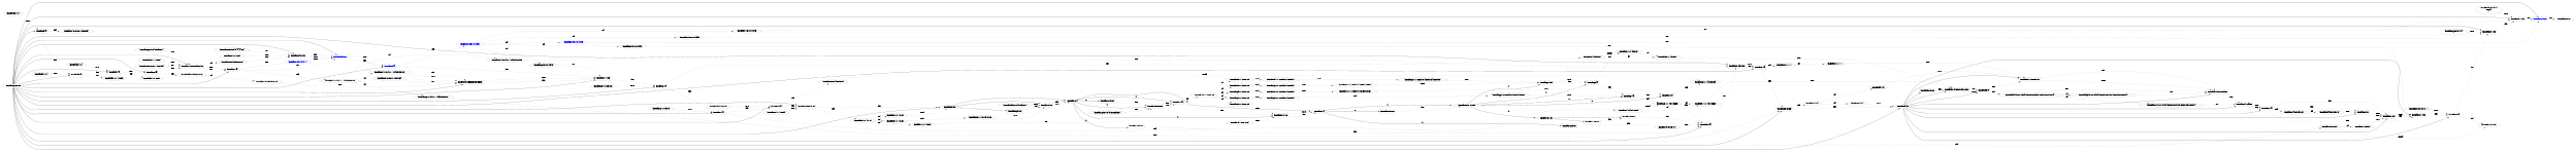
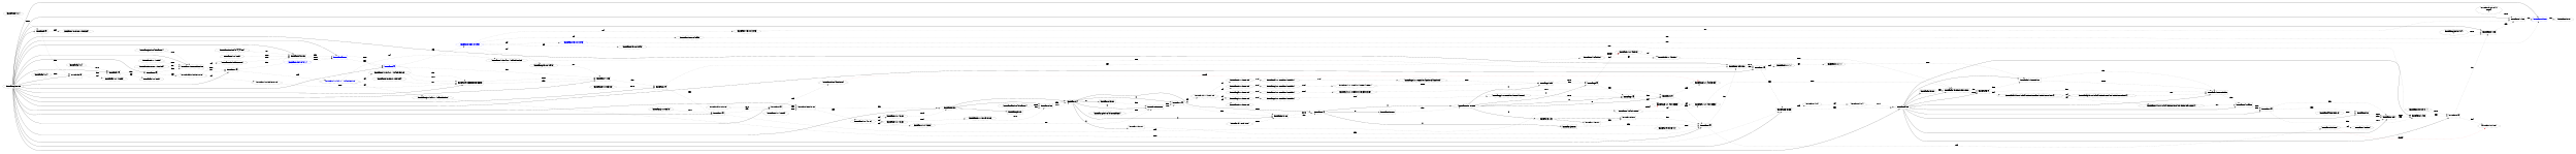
  digraph {
    fontname="DejaVu Sans"
    rankdir=LR
    node [fontname="DejaVu Sans" shape=ellipse style=dashed]
    edge [fontname="DejaVu Sans" style=dotted]
    n1 [label="(32139249)None(None)"]
    n2 [label="(32139250)IsNot" shape=box]
    n3 [label="(32139251)If" shape=diamond]
    n4 [label="(32139269)Any(ac_type)"]
    n5 [label="(32139270)Any.precision(precision)"]
    n6 [label="(32139271)Any.precision.signed(signed)"]
    n7 [label="(32139239)String(lit(softmax))"]
    n8 [label="(32139240)Eq" shape=box]
    n9 [label="(32139241)If" shape=diamond]
    n10 [label="(32139267)=" shape=box]
    n11 [label="(32139272)=" shape=box]
    n12 [label="(32139263)Any(fp_integer)"]
    n13 [label="(32139268)Any(fp_signed)"]
    n14 [label="(32139280)=" shape=box]
    n15 [label="(32139294)Any(fp_integer)"]
    n16 [label="(32139195)Any(path)"]
    n17 [label="(32139230)=" shape=box]
    n18 [label="(32139232)get_layers" shape=box]
    n19 [label="(32139228)bool(fp_signed)"]
    n20 [label="(32139233)Any(layer)"]
    n21 [label="(32139235)For" shape=diamond]
    n22 [label="(32139191)Any(model)"]
    n23 [label="(32139281)Any(N)"]
    n24 [label="(32139300)Any(N)"]
    n25 [label="(32139298)uint_to_binary" shape=box]
    n26 [label="(32139219)__get_table_header" shape=box]
    n27 [label="(32139217)write" shape=box]
    n28 [label="(32139224)=" shape=box]
    n29 [label="(32139225)int(fp_integer)"]
    n30 [label="(32139292)FixedPointEmulator" shape=box]
    n31 [label="(32139296)hls4ml.utils.fixed_point_utils.FixedPointEmulator(f)"]
    n32 [label="(32139297)set_msb_bits" shape=box]
    n33 [label="(32139303)inv_float" shape=box]
    n34 [label="(32139213)str(table_name)"]
    n35 [label="(32139211)format" shape=box]
    n36 [color=blue fontcolor=blue label="(32139209)open" shape=box]
-   n37 [label="(32139299)int(i)"]
    n38 [label="(32139315)write" shape=box]
    n39 [label="(32139318)write" shape=box]
    n40 [color=blue fontcolor=blue label="(32139321)close" shape=box]
    n41 [label="(32139259)Any.precision(precision)"]
    n42 [label="(32139260)Any.precision.fractional(fractional)"]
    n43 [label="(32139261)Add" shape=box]
    n44 [label="(32139188)(null)"]
    n45 [label="(32139189)=" shape=box]
    n46 [label="(32139187)QuartusWriter(self)"]
    n47 [label="(32139193)=" shape=box]
    n48 [label="(32139245)get_attr" shape=box]
    n49 [label="(32139247)=" shape=box]
    n50 [label="(32139242)empty" shape=box]
    n51 [label="(32139277)empty" shape=box]
    n52 [label="(32139276)empty" shape=box]
    n53 [label="(32139253)TryExcept" shape=diamond]
    n54 [label="(32139252)empty" shape=box]
    n55 [label="(32139243)Any(ac_type)"]
    n56 [label="(32139226)number(8)"]
    n57 [label="(32139227)=" shape=box]
    n58 [label="(32139196)(null)"]
    n59 [label="(32139197)=" shape=box]
    n60 [label="(32139201)=" shape=box]
    n61 [label="(32139285)range" shape=box]
    n62 [label="(32139287)int(i)"]
    n63 [label="(32139289)For" shape=diamond]
    n64 [label="(32139288)int(i)"]
    n65 [label="(32139310)Add" shape=box]
    n66 [label="(32139306)write" shape=box]
    n67 [label="(32139313)=" shape=box]
    n68 [label="(32139308)str" shape=box]
    n69 [label="(32139304)=" shape=box]
    n70 [label="(32139290)empty" shape=box]
    n71 [label="(32139295)=" shape=box]
    n72 [color=blue fontcolor=blue label="(32139214)String(lit(w))"]
    n73 [color=blue fontcolor=blue label="(32139215)=" shape=box]
    n74 [label="(32139284)=" shape=box]
    n75 [label="(32139237)Any(layer)"]
    n76 [label="(32139244)Any(layer)"]
    n77 [label="(32139234)Any(layer)"]
    n78 [label="(32139236)empty" shape=box]
    n79 [label="(32139257)Any.precision.integer(integer)"]
    n80 [label="(32139262)=" shape=box]
    n81 [label="(32139282)ceil_log2" shape=box]
    n82 [label="(32139278)str(sep)"]
    n83 [label="(32139311)str(sep)"]
    n84 [label="(32139307)str(sep)"]
    n85 [label="(32139238)Any.name(name)"]
    n86 [label="(32139204)__get_table_size" shape=box]
    n87 [label="(32139199)str(table_name)"]
    n88 [label="(32139265)Any.precision(precision)"]
    n89 [label="(32139266)Any.precision.integer(integer)"]
-   n90 [label="(32139202)Union[Any, int](table_size)"]
+   n90 [label="(32139202)Union[Any, int](table_size)" fontcolor=blue]
    n91 [label="(32139221)Union[Any, int](table_size)"]
    n92 [label="(32139286)Union[Any, int](table_size)"]
    n93 [label="(32139283)Union[Any, int](table_size)"]
    n94 [label="(32139255)Any(ac_type)"]
    n95 [label="(32139256)Any.precision(precision)"]
    n96 [label="(32139254)Any(fp_bits)"]
    n97 [label="(32139312)String(lit(, ))"]
    n98 [label="(32139222)int(fp_bits)"]
    n99 [label="(32139293)Any(fp_bits)"]
    n100 [label="(32139279)String(lit())"]
    n101 [label="(32139305)TextIO(h_file)"]
    n102 [label="(32139258)Any(ac_type)"]
    n103 [label="(32139264)Any(ac_type)"]
    n104 [label="(32139248)Any(ac_type)"]
    n105 [label="(32139231)Any(model)"]
    n106 [label="(32139291)hls4ml.utils.fixed_point_utils.FixedPointEmulator(f)"]
    n107 [label="(32139302)hls4ml.utils.fixed_point_utils.FixedPointEmulator(f)"]
    n108 [label="(32139206)String(lit(softmax))"]
    n109 [label="(32139207)=" shape=box]
    n110 [color=blue fontcolor=blue label="(32139208)TextIO(h_file)"]
    n111 [label="(32139216)TextIO(h_file)"]
    n112 [label="(32139314)TextIO(h_file)"]
    n113 [color=blue fontcolor=blue label="(32139320)TextIO(h_file)"]
    n114 [label="(32139317)TextIO(h_file)"]
    n115 [label="(32139220)str(table_name)"]
-   n116 [label="(32139301)float(real_val)"]
    n117 [label="(32139309)float(real_val)"]
    n118 [label="(32139275)pass" shape=box]
    n119 [label="(32139322)END" shape=""]
    n120 [label="(32139273)AST" shape=diamond]
    n121 [label="(32139274)empty" shape=box]
    n122 [label="(32139203)QuartusWriter(self)"]
    n123 [label="(32139186)START" shape=""]
    n124 [label="(32139223)number(18)"]
    n125 [label="(32139218)QuartusWriter(self)"]
    n126 [label="(32139192)(null)"]
    n127 [label="(32139246)String(lit(exp_table_t))"]
    n128 [label="(32139316)String(lit(};\n))"]
    n129 [label="(32139210)String(lit({}/{}.tb))"]
    n130 [label="(32139205)Any(model)"]
    n131 [label="(32139212)Any(path)"]
    n132 [label="(32139229)True(True)"]
    n133 [label="(32139319)String(lit(\n#endif\n))"]
    n1 -> n2 [label=para]
    n2 -> n3 [label=dep]
    n2 -> n3 [label=cond]
    n3 -> n52 [label=F style=""]
    n3 -> n53 [label=T style=""]
    n3 -> n54 [label=T style=""]
    n4 -> n5 [label=qual]
    n5 -> n6 [label=qual]
    n6 -> n11 [label=para]
    n7 -> n8 [label=para]
    n8 -> n9 [label=dep]
    n8 -> n9 [label=cond]
    n9 -> n2 [label=T style=""]
    n9 -> n3 [label=T style=""]
    n9 -> n48 [label=T style=""]
    n9 -> n49 [label=T style=""]
    n9 -> n50 [label=T style=""]
    n9 -> n51 [label=F style=""]
    n10 -> n11 [label=dep]
    n10 -> n12 [label=def]
    n11 -> n13 [label=def]
    n11 -> n14 [label=dep]
    n12 -> n15 [label=ref]
    n14 -> n81 [label=dep]
    n14 -> n82 [label=def]
    n15 -> n30 [label=para]
    n17 -> n18 [label=dep]
    n17 -> n19 [label=def]
    n18 -> n20 [label=def]
    n18 -> n21 [label=dep]
    n19 -> n13 [color=red label=re_def]
    n20 -> n75 [label=ref]
    n20 -> n76 [label=ref]
    n20 -> n77 [label=ref]
    n21 -> n8 [style=solid]
    n21 -> n9 [style=solid]
    n21 -> n78 [style=solid]
    n23 -> n24 [label=ref]
    n24 -> n25 [label=para]
    n25 -> n32 [label=dep]
    n25 -> n32 [label=para]
    n26 -> n27 [label=dep]
    n26 -> n27 [label=para]
    n27 -> n28 [label=dep]
    n28 -> n57 [label=dep]
    n28 -> n98 [label=def]
    n29 -> n12 [color=red label=re_def]
    n29 -> n15 [label=ref]
    n30 -> n71 [label=dep]
    n30 -> n71 [label=para]
    n31 -> n32 [label=recv]
    n32 -> n33 [label=dep]
    n33 -> n69 [label=dep]
    n33 -> n69 [label=para]
    n34 -> n35 [label=para]
    n35 -> n36 [label=dep]
    n35 -> n36 [label=para]
    n36 -> n73 [label=dep]
    n36 -> n73 [label=para]
-   n37 -> n25 [label=para]
    n38 -> n39 [label=dep]
    n39 -> n40 [label=dep]
    n40 -> n119 [label=dep]
    n41 -> n42 [label=qual]
    n42 -> n43 [label=para]
    n43 -> n80 [label=dep]
    n43 -> n80 [label=para]
    n44 -> n45 [label=para]
    n45 -> n46 [label=def]
    n45 -> n47 [label=dep]
    n47 -> n22 [label=def]
    n47 -> n59 [label=dep]
    n48 -> n49 [label=dep]
    n48 -> n49 [label=para]
    n49 -> n2 [label=dep]
    n49 -> n55 [label=def]
    n50 -> n48 [label=dep]
    n51 -> n14 [label=dep]
    n52 -> n14 [label=dep]
    n53 -> n10 [label=T style=""]
    n53 -> n11 [label=T style=""]
    n53 -> n43 [label=T style=""]
    n53 -> n80 [label=T style=""]
    n53 -> n120 [label=F style=""]
    n54 -> n53 [label=dep]
-   n55 -> n4 [label=ref]
    n55 -> n94 [label=ref]
    n55 -> n102 [label=ref]
    n55 -> n103 [label=ref]
    n55 -> n104 [label=ref]
    n56 -> n57 [label=para]
    n57 -> n17 [label=dep]
    n57 -> n29 [label=def]
    n58 -> n59 [label=para]
    n59 -> n16 [label=def]
    n59 -> n60 [label=dep]
    n60 -> n86 [label=dep]
    n60 -> n87 [label=def]
    n61 -> n62 [label=def]
    n61 -> n63 [label=dep]
-   n62 -> n37 [label=ref]
    n62 -> n64 [label=ref]
    n63 -> n25 [style=solid]
    n63 -> n30 [style=solid]
    n63 -> n32 [style=solid]
    n63 -> n33 [style=solid]
    n63 -> n65 [style=solid]
    n63 -> n66 [style=solid]
    n63 -> n67 [style=solid]
    n63 -> n68 [style=solid]
    n63 -> n69 [style=solid]
    n63 -> n70 [style=solid]
    n63 -> n71 [style=solid]
    n64 -> n63 [label=cond]
    n65 -> n66 [label=dep]
    n65 -> n66 [label=para]
    n66 -> n67 [label=dep]
    n67 -> n38 [label=dep]
    n67 -> n83 [label=def]
    n68 -> n65 [label=dep]
    n68 -> n65 [label=para]
    n69 -> n65 [label=dep]
    n69 -> n66 [label=dep]
    n69 -> n68 [label=dep]
-   n69 -> n116 [label=def]
    n70 -> n30 [label=dep]
    n71 -> n25 [label=dep]
    n71 -> n32 [label=dep]
    n71 -> n106 [label=def]
    n72 -> n36 [label=para]
    n73 -> n26 [label=dep]
    n73 -> n27 [label=dep]
    n73 -> n110 [label=def]
    n74 -> n23 [label=def]
    n74 -> n61 [label=dep]
    n75 -> n85 [label=qual]
    n76 -> n48 [label=recv]
    n77 -> n21 [label=cond]
    n78 -> n8 [label=dep]
    n79 -> n43 [label=para]
    n80 -> n10 [label=dep]
    n80 -> n96 [label=def]
    n81 -> n74 [label=dep]
    n81 -> n74 [label=para]
    n82 -> n83 [color=red label=re_def]
    n82 -> n84 [label=ref]
    n84 -> n65 [label=para]
    n85 -> n8 [label=para]
    n86 -> n109 [label=dep]
    n86 -> n109 [label=para]
    n87 -> n34 [label=ref]
    n87 -> n115 [label=ref]
    n88 -> n89 [label=qual]
    n89 -> n10 [label=para]
    n90 -> n91 [label=ref]
    n90 -> n92 [label=ref]
    n90 -> n93 [label=ref]
    n91 -> n26 [label=para]
    n92 -> n61 [label=para]
    n93 -> n81 [label=para]
    n94 -> n95 [label=qual]
    n95 -> n79 [label=qual]
    n96 -> n99 [label=ref]
    n97 -> n67 [label=para]
    n98 -> n96 [color=red label=re_def]
    n98 -> n99 [label=ref]
    n99 -> n30 [label=para]
    n100 -> n14 [label=para]
    n101 -> n66 [label=recv]
    n102 -> n41 [label=qual]
    n103 -> n88 [label=qual]
    n104 -> n2 [label=para]
    n105 -> n18 [label=recv]
    n106 -> n31 [label=ref]
    n106 -> n107 [label=ref]
    n107 -> n33 [label=recv]
    n108 -> n86 [label=para]
    n109 -> n35 [label=dep]
-   n109 -> n36 [label=dep]
    n109 -> n90 [label=def]
    n110 -> n101 [label=ref]
    n110 -> n111 [label=ref]
    n110 -> n112 [label=ref]
    n110 -> n113 [label=ref]
    n110 -> n114 [label=ref]
    n111 -> n27 [label=recv]
    n112 -> n38 [label=recv]
    n113 -> n40 [label=recv]
    n114 -> n39 [label=recv]
    n115 -> n26 [label=para]
-   n116 -> n117 [label=ref]
    n117 -> n68 [label=para]
    n118 -> n14 [label=dep]
    n120 -> n118 [style=solid]
    n120 -> n121 [style=solid]
    n121 -> n118 [label=dep]
    n122 -> n86 [label=recv]
    n123 -> n14 [style=solid]
    n123 -> n17 [style=solid]
    n123 -> n18 [style=solid]
    n123 -> n21 [style=solid]
    n123 -> n26 [style=solid]
    n123 -> n27 [style=solid]
    n123 -> n28 [style=solid]
    n123 -> n35 [style=solid]
    n123 -> n36 [style=solid]
    n123 -> n38 [style=solid]
    n123 -> n39 [style=solid]
    n123 -> n40 [style=solid]
    n123 -> n45 [style=solid]
    n123 -> n47 [style=solid]
    n123 -> n57 [style=solid]
    n123 -> n59 [style=solid]
    n123 -> n60 [style=solid]
    n123 -> n61 [style=solid]
    n123 -> n63 [style=solid]
    n123 -> n73 [style=solid]
    n123 -> n74 [style=solid]
    n123 -> n81 [style=solid]
    n123 -> n86 [style=solid]
    n123 -> n109 [style=solid]
    n124 -> n28 [label=para]
    n125 -> n26 [label=recv]
    n126 -> n47 [label=para]
    n127 -> n48 [label=para]
    n128 -> n38 [label=para]
    n129 -> n35 [label=recv]
    n130 -> n86 [label=para]
    n131 -> n35 [label=para]
    n132 -> n17 [label=para]
    n133 -> n39 [label=para]
  }
